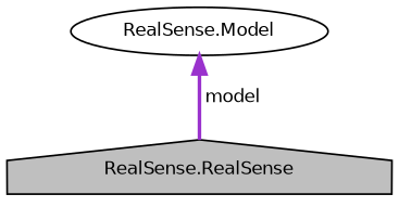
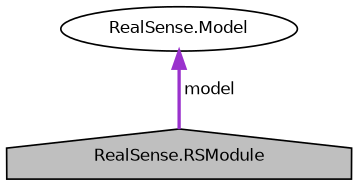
  digraph {
    node [color=black fontname=Helvetica fontsize=10 style=filled]
-   n1 [fillcolor=grey75 fontcolor=black height=0.2 label="RealSense.RealSense" shape=house width=0.4]
+   n1 [fillcolor=grey75 fontcolor=black height=0.2 label="RealSense.RSModule" shape=house width=0.4]
    n2 [fillcolor=white height=0.2 label="RealSense.Model" shape=ellipse width=0.4]
    n2 -> n1 [color=darkorchid3 dir=back fontname=Helvetica fontsize=10 label=" model" labelfontname=Helvetica labelfontsize=10 style=bold]
  }
